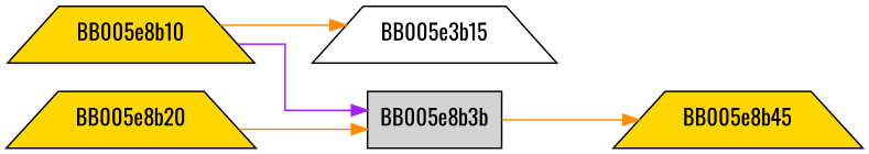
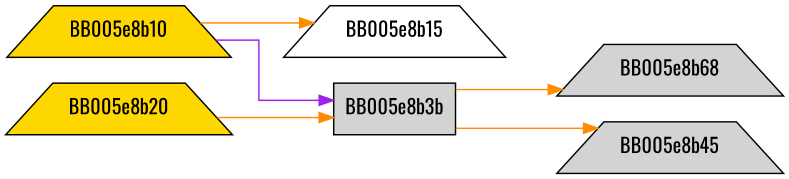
  digraph {
    fontname=Oswald
    rankdir=LR
    splines=ortho
    node [fillcolor=lightgrey fontname=Oswald shape=trapezium style=filled]
    edge [color=darkorange fontname=Oswald]
-   BB005e8b15 [fillcolor=white label=BB005e3b15]
+   BB005e8b15 [fillcolor=white]
    BB005e8b10 [fillcolor=gold]
    BB005e8b3b [shape=box]
    BB005e8b20 [fillcolor=gold]
-   BB005e8b45 [fillcolor=gold]
+   BB005e8b68
+   BB005e8b45
    BB005e8b10 -> BB005e8b15
    BB005e8b10 -> BB005e8b3b [color=purple]
+   BB005e8b3b -> BB005e8b68
    BB005e8b3b -> BB005e8b45
    BB005e8b20 -> BB005e8b3b
  }
